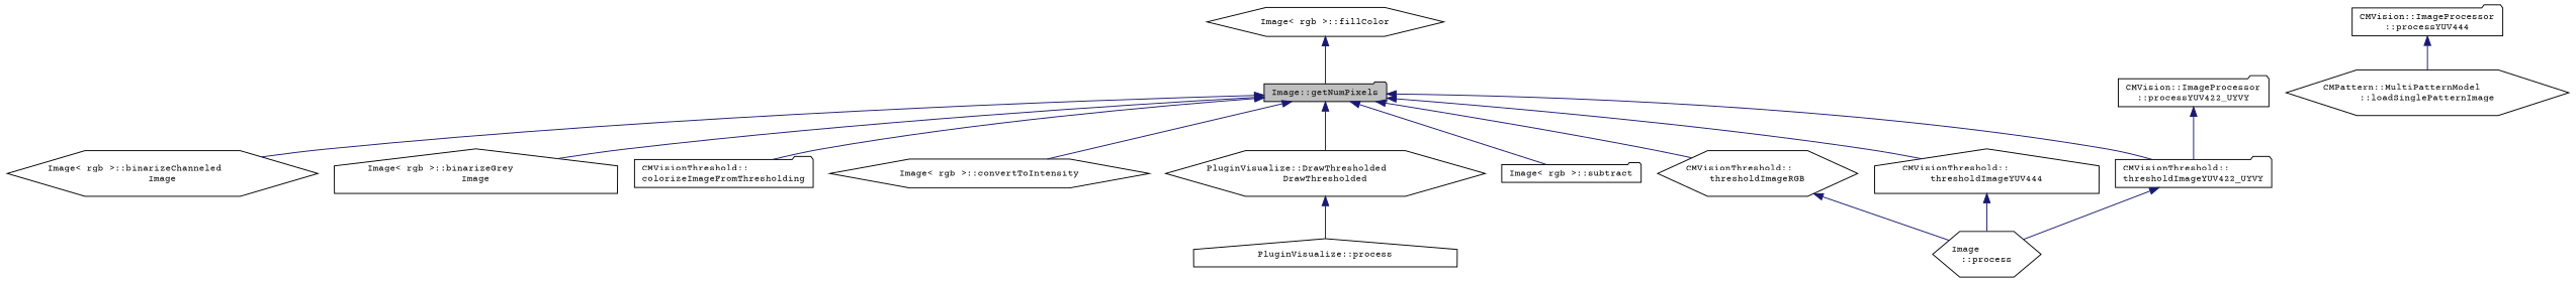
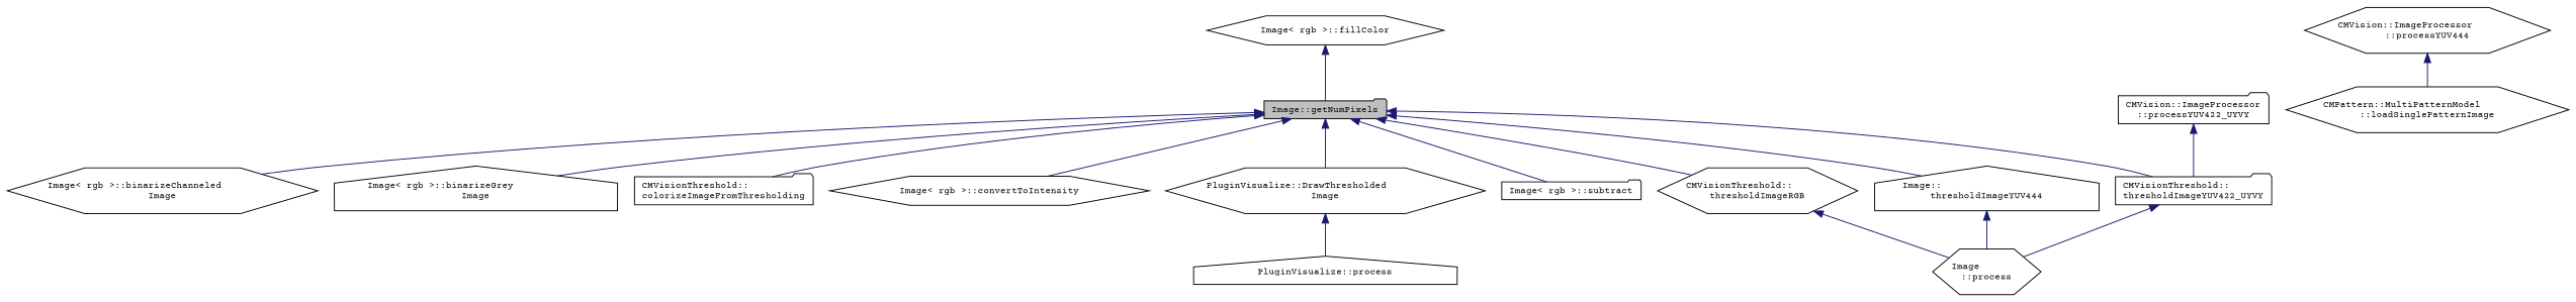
  digraph {
    fontname="Courier Prime"
    rankdir=TB
    node [color=black fillcolor=white fontname="Courier Prime" fontsize=10 shape=hexagon style=filled]
    edge [color=midnightblue dir=back fontname="Courier Prime" fontsize=10 labelfontname=Helvetica labelfontsize=10 style=solid]
    n1 [fillcolor=grey75 fontcolor=black height=0.2 label="Image::getNumPixels" shape=folder width=0.4]
    n2 [height=0.2 label="Image\< rgb \>::binarizeChanneled\lImage" width=0.4]
    n3 [height=0.2 label="Image\< rgb \>::binarizeGrey\lImage" shape=house width=0.4]
    n4 [height=0.2 label="CMVisionThreshold::\lcolorizeImageFromThresholding" shape=folder width=0.4]
    n5 [height=0.2 label="Image\< rgb \>::convertToIntensity" width=0.4]
-   n6 [height=0.2 label="PluginVisualize::DrawThresholded\lDrawThresholded" width=0.4]
+   n6 [height=0.2 label="PluginVisualize::DrawThresholded\lImage" width=0.4]
    n7 [height=0.2 label="Image\< rgb \>::subtract" shape=folder width=0.4]
    n8 [height=0.2 label="CMVisionThreshold::\lthresholdImageRGB" width=0.4]
    n9 [height=0.2 label="CMVisionThreshold::\lthresholdImageYUV422_UYVY" shape=folder width=0.4]
-   n10 [height=0.2 label="CMVisionThreshold::\lthresholdImageYUV444" shape=house width=0.4]
+   n10 [height=0.2 label="Image::\lthresholdImageYUV444" shape=house width=0.4]
    n11 [height=0.2 label="PluginVisualize::process" shape=house width=0.4]
    n12 [height=0.2 label="Image\< rgb \>::fillColor" width=0.4]
    n13 [height=0.2 label="Image\l::process" width=0.4]
    n14 [height=0.2 label="CMVision::ImageProcessor\l::processYUV422_UYVY" shape=folder width=0.4]
-   n15 [height=0.2 label="CMVision::ImageProcessor\l::processYUV444" shape=folder width=0.4]
+   n15 [height=0.2 label="CMVision::ImageProcessor\l::processYUV444" width=0.4]
    n16 [height=0.2 label="CMPattern::MultiPatternModel\l::loadSinglePatternImage" width=0.4]
    n1 -> n2
    n1 -> n3
    n1 -> n4
    n1 -> n5
    n1 -> n6
    n1 -> n7
    n1 -> n8
    n1 -> n9
    n1 -> n10
    n6 -> n11
    n8 -> n13
    n9 -> n13
    n10 -> n13
    n12 -> n1
    n14 -> n9
    n15 -> n16
  }
